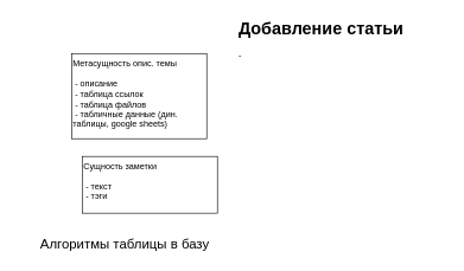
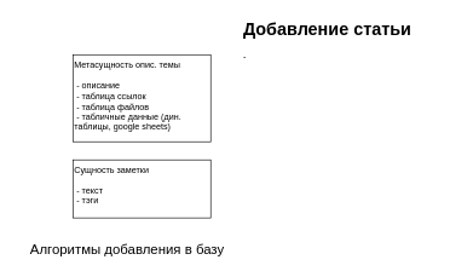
  <mxCell id="0" />
  <mxCell id="1" parent="0" />
  <mxCell id="2" value="Метасущность опис. темы&lt;br&gt;&lt;br&gt;&amp;nbsp;- описание&amp;nbsp;&lt;br&gt;&amp;nbsp;- таблица ссылок&lt;br&gt;&amp;nbsp;- таблица файлов&lt;br&gt;&amp;nbsp;- табличные данные (дин. таблицы, google sheets)" style="rounded=0;whiteSpace=wrap;html=1;align=left;verticalAlign=top;" vertex="1" parent="1"><mxGeometry x="100" y="75" width="190" height="120" as="geometry" /></mxCell>
- <mxCell id="3" value="Сущность заметки&lt;br&gt;&lt;br&gt;&amp;nbsp;- текст&lt;br&gt;&amp;nbsp;- тэги" style="rounded=0;whiteSpace=wrap;html=1;align=left;verticalAlign=top;" vertex="1" parent="1"><mxGeometry x="115" y="220" width="190" height="80" as="geometry" /></mxCell>
+ <mxCell id="3" value="Сущность заметки&lt;br&gt;&lt;br&gt;&amp;nbsp;- текст&lt;br&gt;&amp;nbsp;- тэги" style="rounded=0;whiteSpace=wrap;html=1;align=left;verticalAlign=top;" vertex="1" parent="1"><mxGeometry x="100" y="220" width="190" height="80" as="geometry" /></mxCell>
  <mxCell id="4" value="&lt;h1&gt;Добавление статьи&lt;/h1&gt;&lt;p&gt;-&amp;nbsp;&lt;/p&gt;" style="text;html=1;strokeColor=none;fillColor=none;spacing=5;spacingTop=-20;whiteSpace=wrap;overflow=hidden;rounded=0;" vertex="1" parent="1"><mxGeometry x="330" y="20" width="300" height="180" as="geometry" /></mxCell>
- <mxCell id="5" value="Алгоритмы таблицы в базу" style="text;html=1;strokeColor=none;fillColor=none;align=center;verticalAlign=middle;whiteSpace=wrap;rounded=0;fontSize=19;" vertex="1" parent="1"><mxGeometry x="20" y="330" width="310" height="30" as="geometry" /></mxCell>
+ <mxCell id="5" value="Алгоритмы добавления в базу" style="text;html=1;strokeColor=none;fillColor=none;align=center;verticalAlign=middle;whiteSpace=wrap;rounded=0;fontSize=19;" vertex="1" parent="1"><mxGeometry x="20" y="330" width="310" height="30" as="geometry" /></mxCell>
